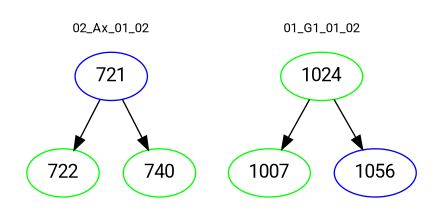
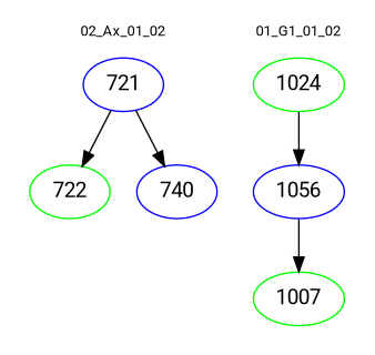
  digraph {
    fontname=Roboto
    node [color=blue fontname=Roboto]
    edge [color=black fontname=Roboto]
    n1 [label=721]
    n2 [color=green label=722]
-   n3 [color=green label=740]
+   n3 [label=740]
    n4 [color=green label=1024]
    n5 [color=green label=1007]
    n6 [label=1056]
    subgraph cluster_1 {
      color=white
      fontsize=10
      label="02_Ax_01_02"
      n1
      n2
      n3
    }
    subgraph cluster_2 {
      color=white
      fontsize=10
      label="01_G1_01_02"
      n4
      n5
      n6
    }
    n1 -> n2
    n1 -> n3
-   n4 -> n5
+   n6 -> n5
    n4 -> n6
  }
